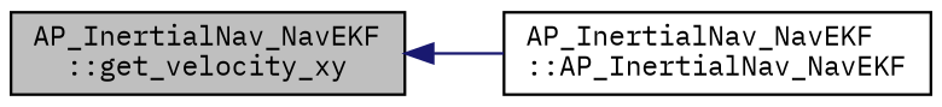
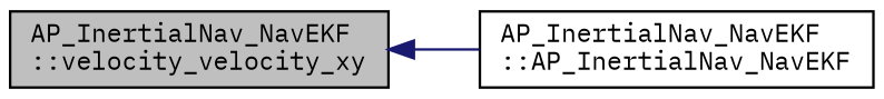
  digraph {
    rankdir=LR
    fontname="IBM Plex Mono"
    node [color=black fontname="IBM Plex Mono" fontsize=10 shape=record style=filled]
-   n1 [fillcolor=grey75 fontcolor=black height=0.2 label="AP_InertialNav_NavEKF\l::get_velocity_xy" width=0.4]
+   n1 [fillcolor=grey75 fontcolor=black height=0.2 label="AP_InertialNav_NavEKF\l::velocity_velocity_xy" width=0.4]
    n2 [fillcolor=white height=0.2 label="AP_InertialNav_NavEKF\l::AP_InertialNav_NavEKF" width=0.4]
    n1 -> n2 [color=midnightblue dir=back fontname="IBM Plex Mono" fontsize=10 labelfontname=Helvetica labelfontsize=10 style=solid]
  }
